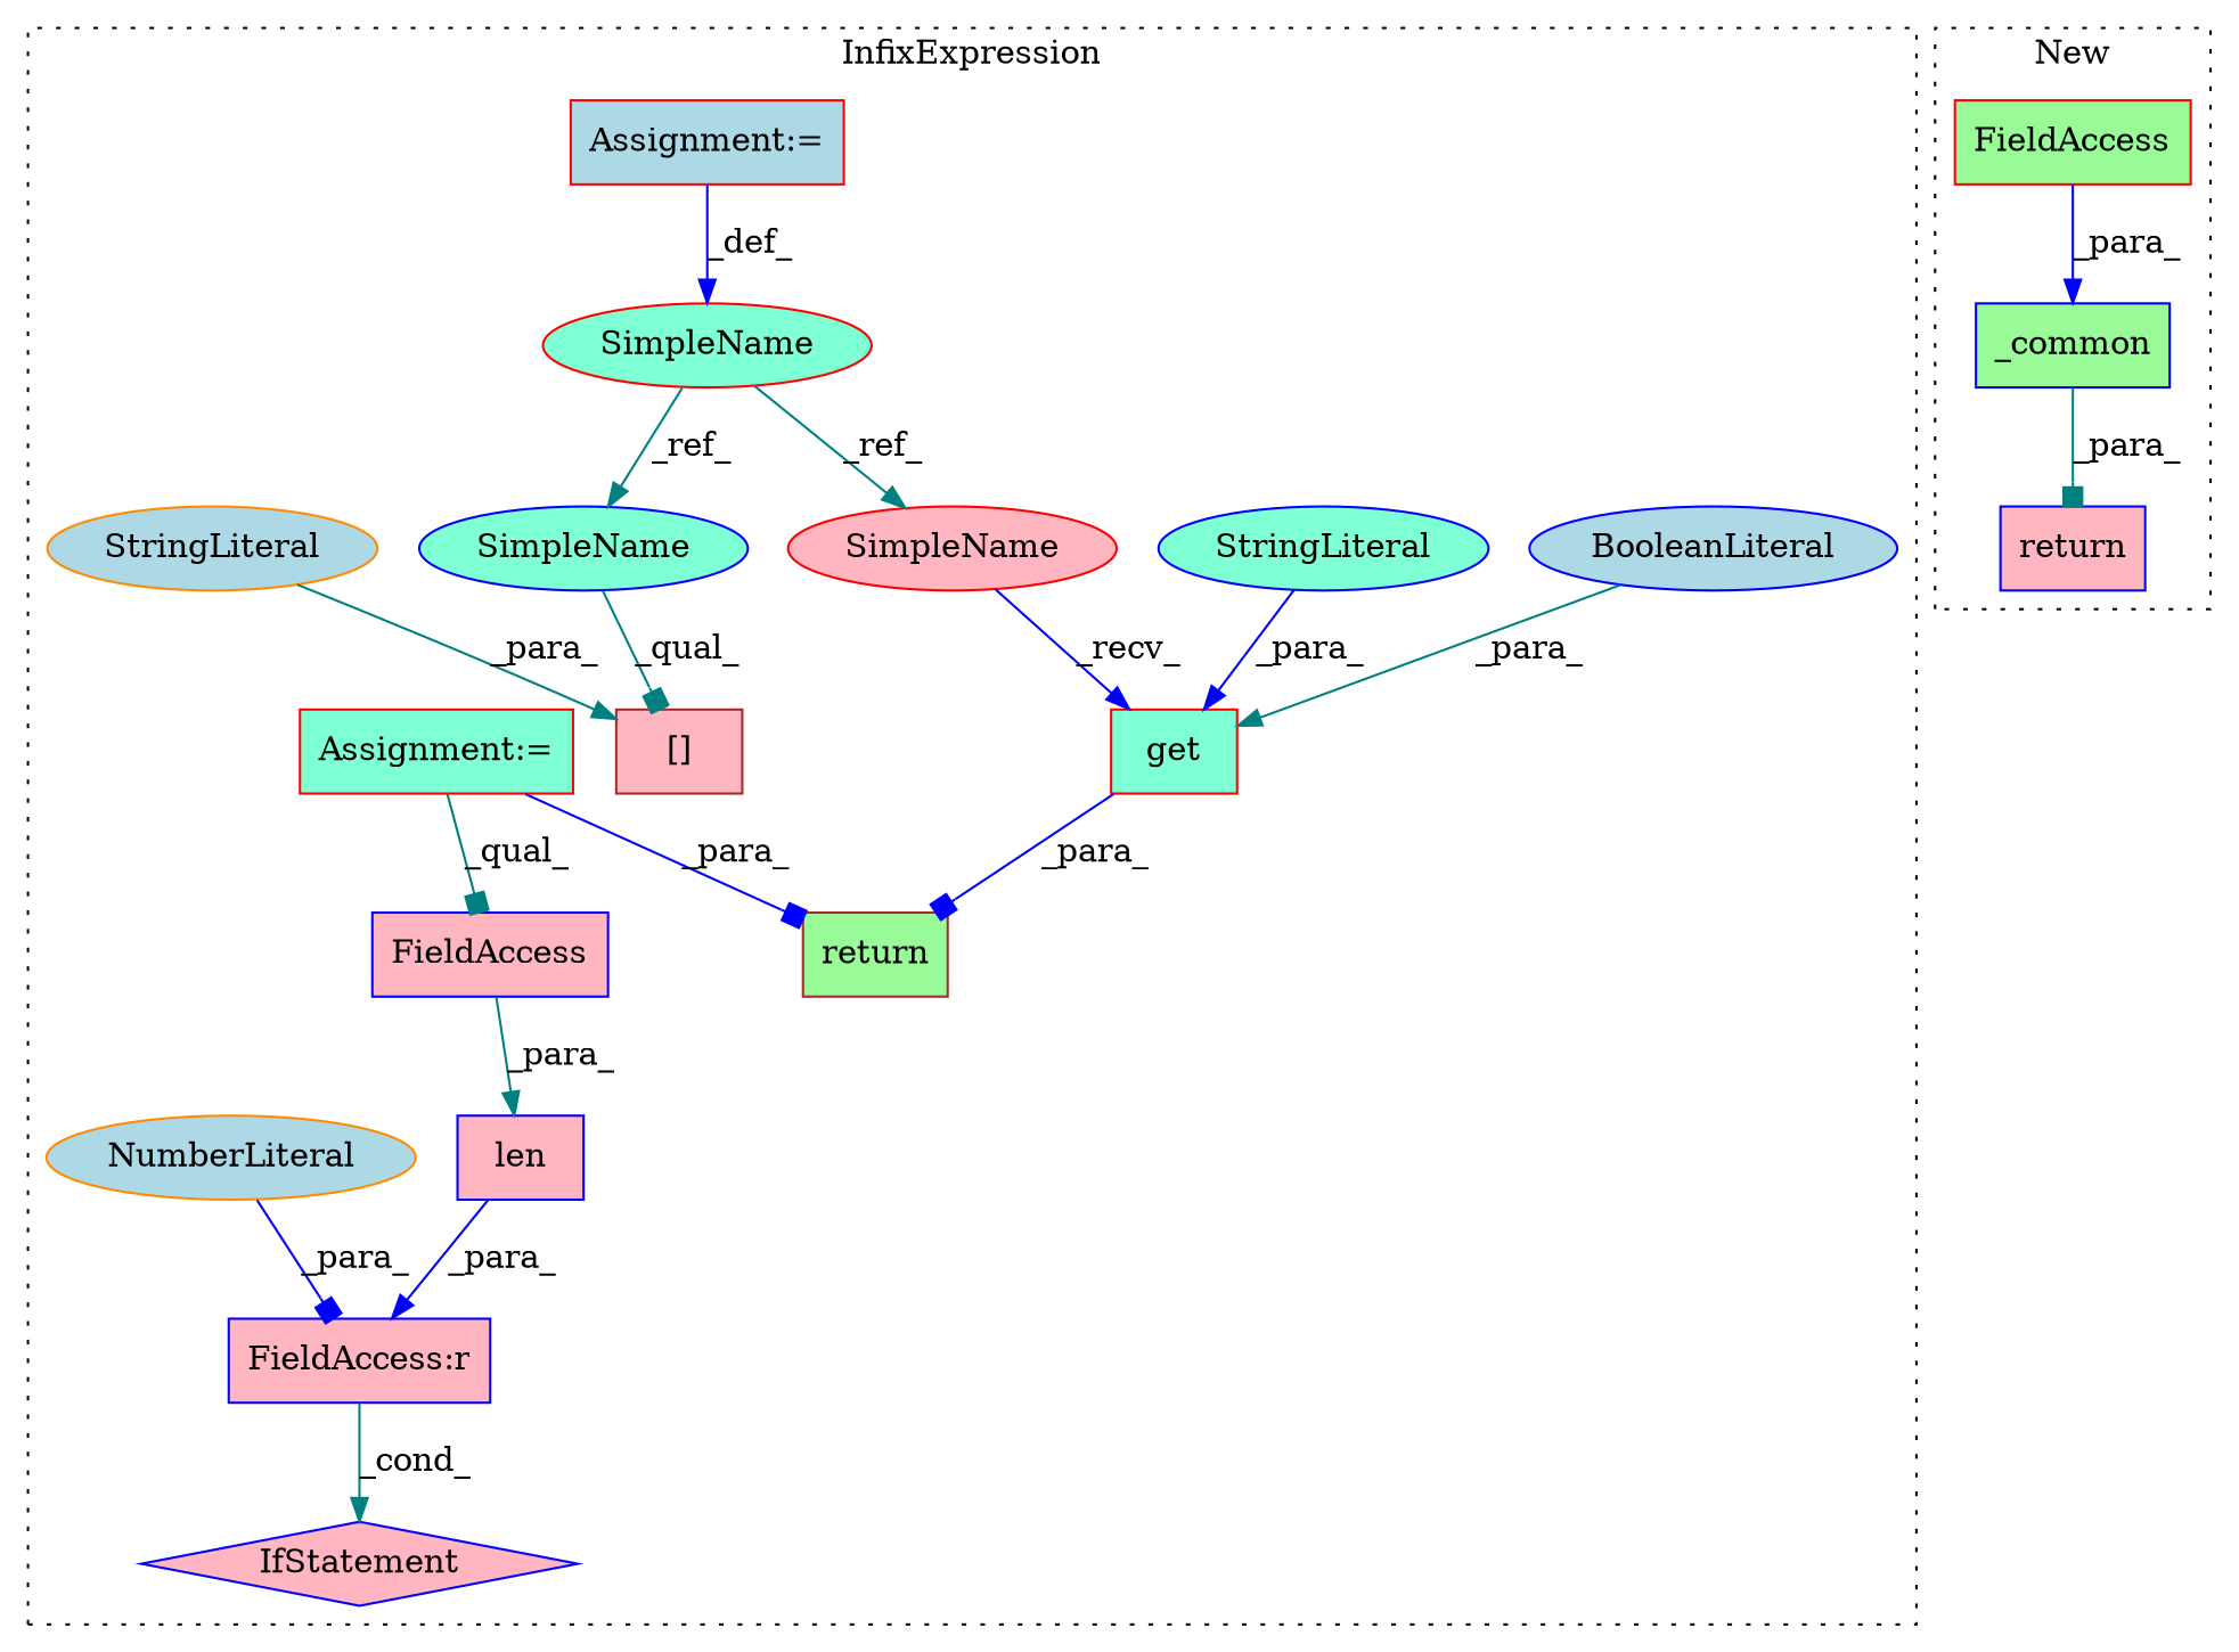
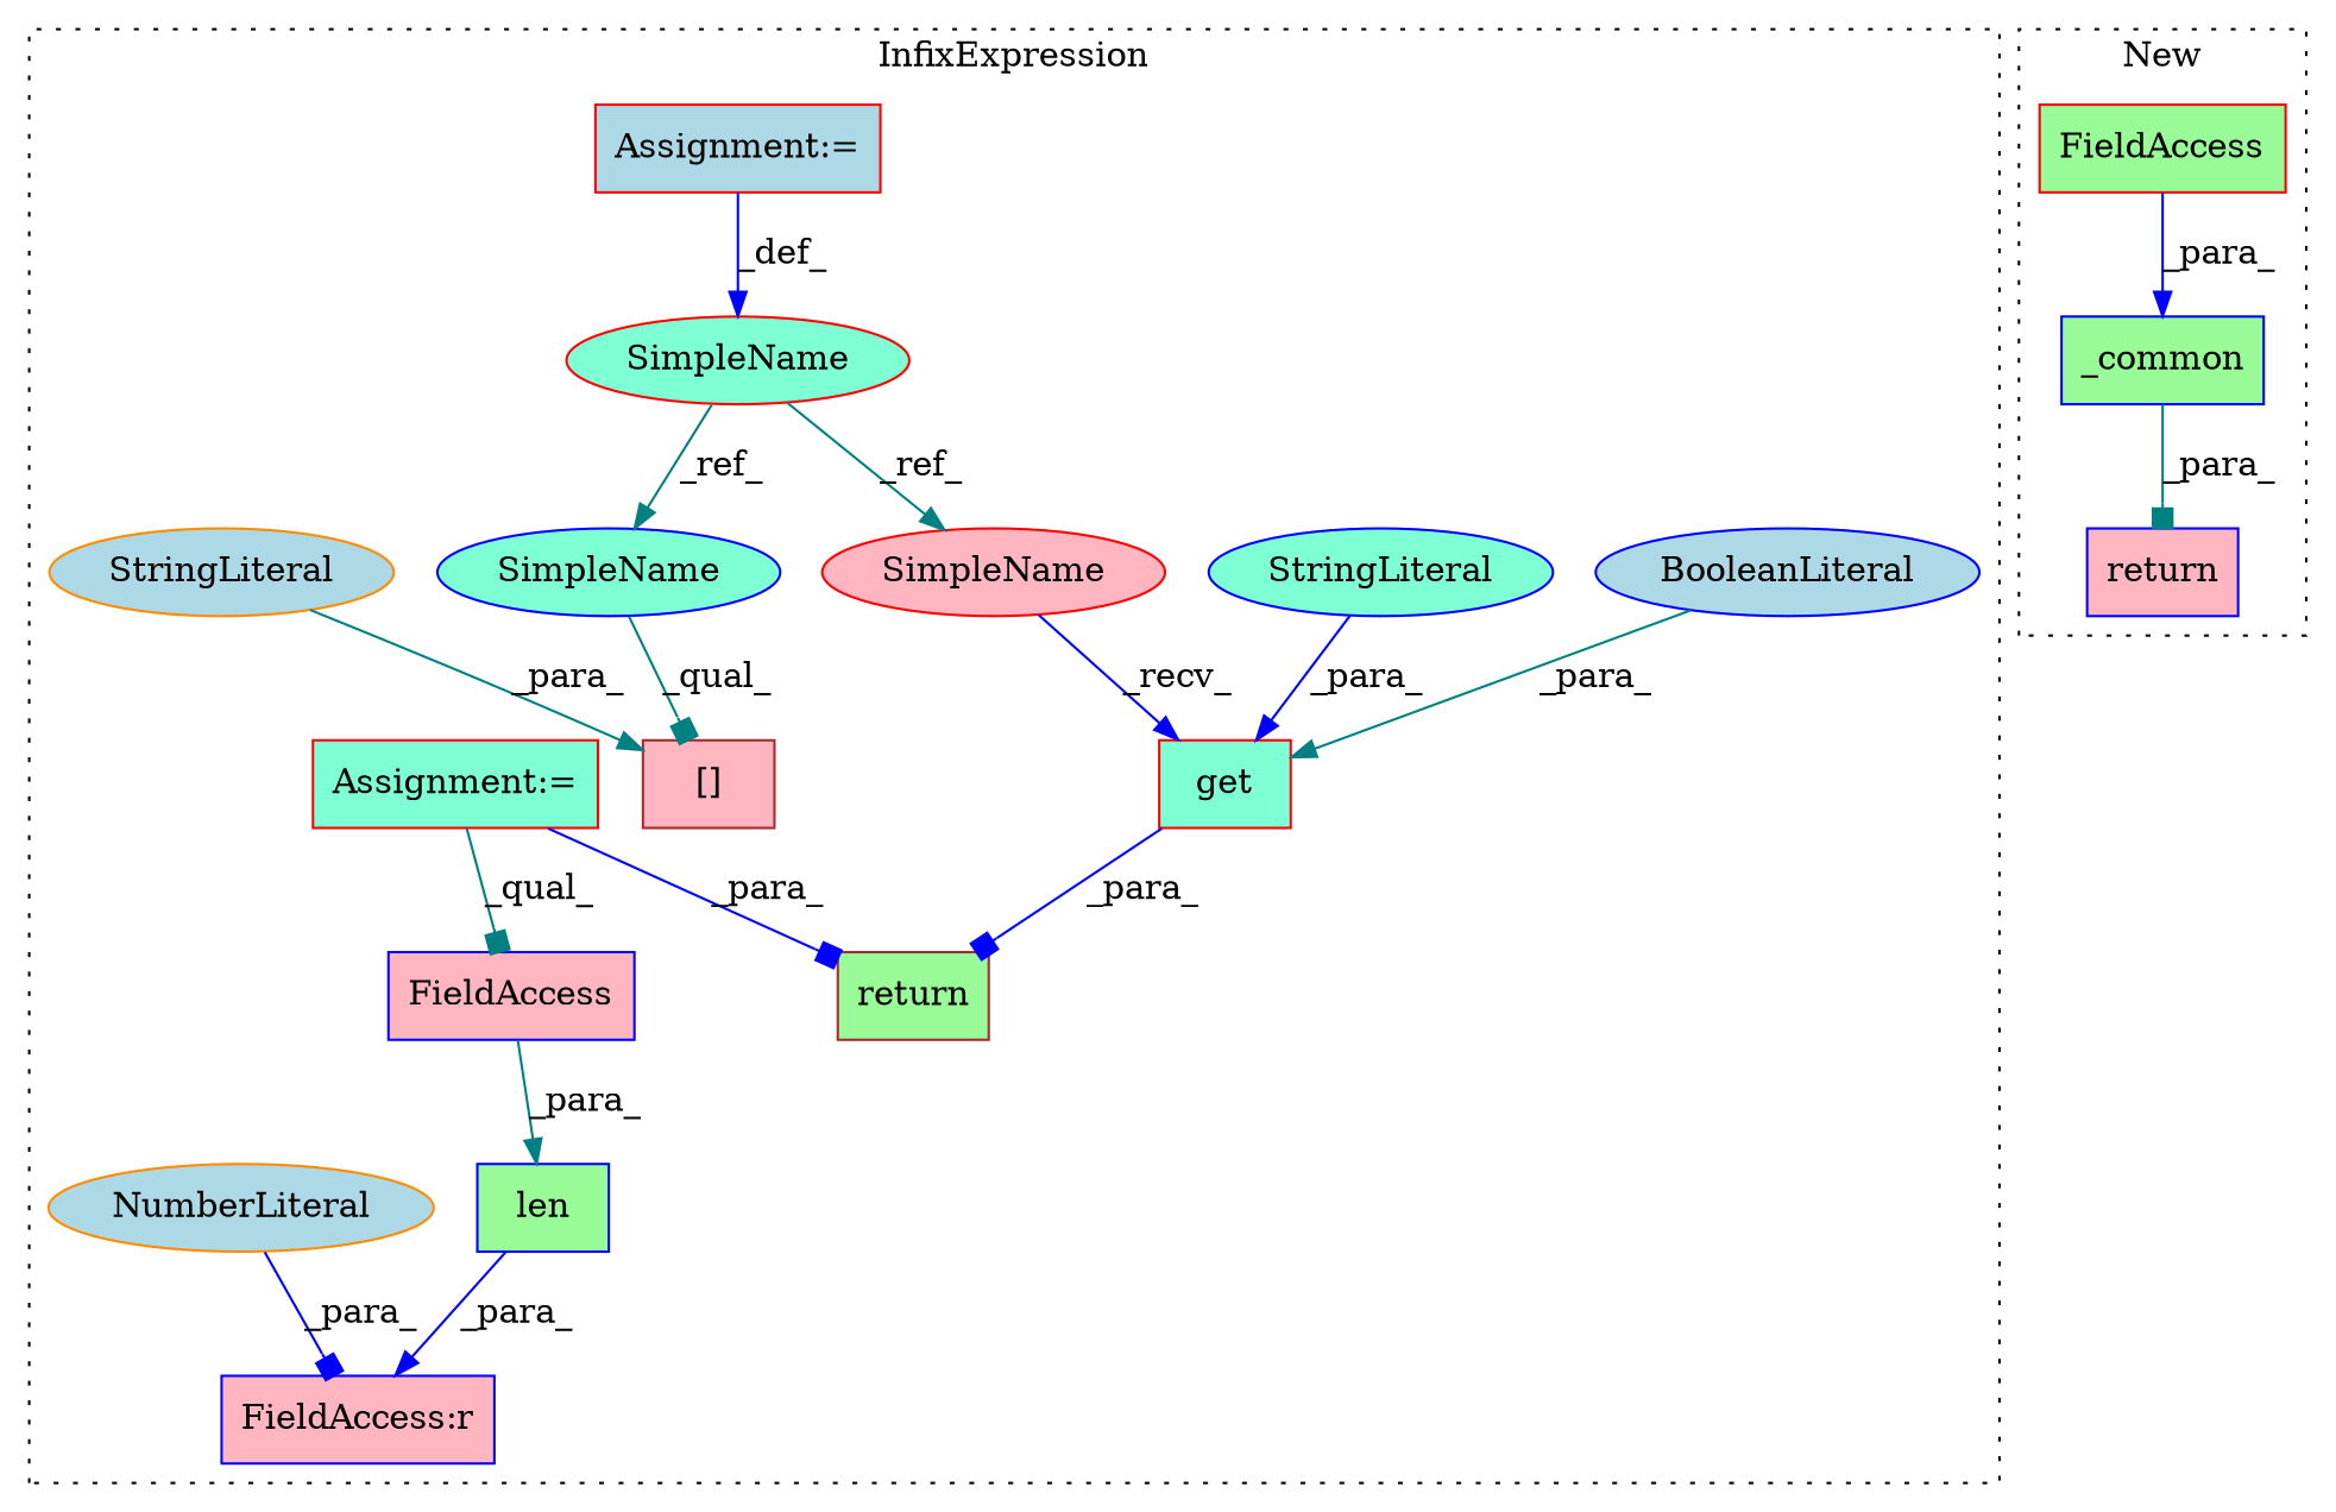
  digraph {
    node [a=32 color=blue fillcolor=lightpink l=6 s=583 shape=box style=filled]
    edge [arrowhead=normal color=teal]
-   n1 [a=25 l="4,2" label=IfStatement s="674,700" shape=diamond]
    n2 [a=27 l=4 label="FieldAccess:r" s=695]
    n3 [a=7 color=red fillcolor=aquamarine l=4 label="Assignment:=" s=557]
    n4 [a=22 l=12 label=FieldAccess s=682]
    n5 [a=34 color=darkorange fillcolor=lightblue l=1 label=NumberLiteral s=699 shape=ellipse]
    n6 [a=41 color=brown fillcolor=palegreen l=7 label=return s=889]
    n7 [a=7 color=red fillcolor=lightblue label="Assignment:="]
    n8 [a=2 color=brown l="7,1" label="[]" s="910,930"]
    n9 [a=45 color=darkorange fillcolor=lightblue l=13 label=StringLiteral s=917 shape=ellipse]
-   n10 [l="4,1" label=len s="678,694"]
+   n10 [fillcolor=palegreen l="4,1" label=len s="678,694"]
    n11 [a=42 color=red fillcolor=aquamarine label=SimpleName shape=ellipse]
    n12 [color=red fillcolor=aquamarine l="4,1" label=get s="959,976"]
    n13 [a=9 fillcolor=lightblue l=4 label=BooleanLiteral s=972 shape=ellipse]
    n14 [a=45 fillcolor=aquamarine l=8 label=StringLiteral s=963 shape=ellipse]
    n15 [a=42 color=red label=SimpleName s=952 shape=ellipse]
    n16 [a=42 fillcolor=aquamarine label=SimpleName s=910 shape=ellipse]
    n17 [fillcolor=palegreen l="8,1" label=_common s="700,719"]
    n18 [a=22 color=red fillcolor=palegreen label=FieldAccess s=713]
    n19 [a=41 l=7 label=return s=689]
    subgraph cluster_1 {
      label=InfixExpression
      style=dotted
-     n1
      n2
      n3
      n4
      n5
      n6
      n7
      n8
      n9
      n10
      n11
      n12
      n13
      n14
      n15
      n16
    }
    subgraph cluster_2 {
      label=New
      style=dotted
      n17
      n18
      n19
    }
-   n2 -> n1 [label=_cond_]
    n3 -> n4 [arrowhead=box label=_qual_]
    n3 -> n6 [arrowhead=box color=blue label=_para_]
    n4 -> n10 [label=_para_]
    n5 -> n2 [arrowhead=box color=blue label=_para_]
    n7 -> n11 [color=blue label=_def_]
    n9 -> n8 [label=_para_]
    n10 -> n2 [color=blue label=_para_]
    n11 -> n15 [label=_ref_]
    n11 -> n16 [label=_ref_]
    n12 -> n6 [arrowhead=box color=blue label=_para_]
    n13 -> n12 [label=_para_]
    n14 -> n12 [color=blue label=_para_]
    n15 -> n12 [color=blue label=_recv_]
    n16 -> n8 [arrowhead=box label=_qual_]
    n17 -> n19 [arrowhead=box label=_para_]
    n18 -> n17 [color=blue label=_para_]
  }
